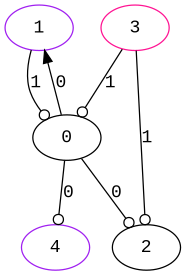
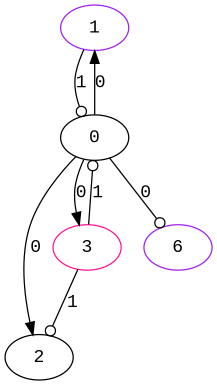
  digraph {
    fontname="Liberation Mono"
    node [color=purple fontname="Liberation Mono"]
    edge [arrowhead=odot fontname="Liberation Mono"]
    1
    0 [color=black]
    2 [color=black]
    3 [color=deeppink]
-   4
+   4 [label=6]
    1 -> 0 [label=1]
    0 -> 1 [arrowhead=normal label=0]
-   0 -> 2 [label=0]
+   0 -> 2 [arrowhead=normal label=0]
+   0 -> 3 [arrowhead=normal label=0]
    0 -> 4 [label=0]
    3 -> 0 [label=1]
    3 -> 2 [label=1]
  }
